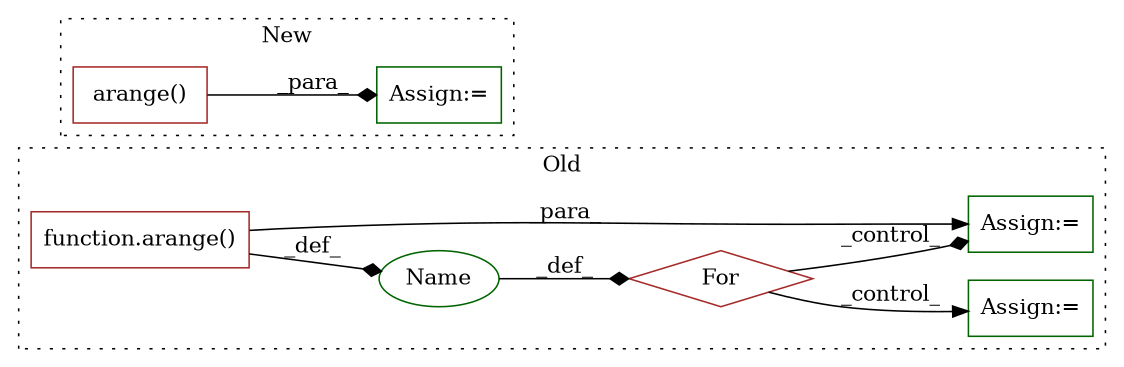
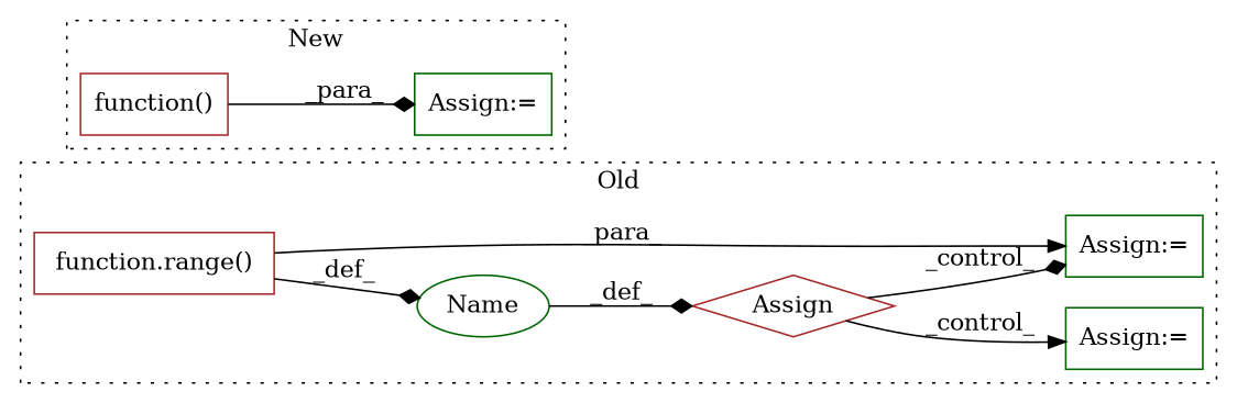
  digraph {
    rankdir=LR
    node [a=68 color=darkgreen l=3 shape=box]
    edge [arrowhead=diamond]
-   n1 [a=75 color=brown l="6,1" label="function.arange()" s="5212,5237"]
-   n2 [a=107 color=brown l="4,14" label=For s="5201,5238" shape=diamond]
+   n1 [a=75 color=brown l="6,1" label="function.range()" s="5212,5237"]
+   n2 [a=107 color=brown l="4,14" label=Assign s="5201,5238" shape=diamond]
    n3 [label="Assign:=" s=5481]
    n4 [a=87 label=Name s=5205 shape=ellipse]
    n5 [l=20 label="Assign:=" s=5260]
-   n6 [a=75 color=brown l="13,55" label="arange()" s="5315,5347"]
+   n6 [a=75 color=brown l="13,55" label="function()" s="5315,5347"]
    n7 [label="Assign:=" s=5312]
    subgraph cluster_1 {
      label=Old
      style=dotted
      n1
      n2
      n3
      n4
      n5
    }
    subgraph cluster_2 {
      label=New
      style=dotted
      n6
      n7
    }
    n1 -> n4 [label=_def_]
    n1 -> n5 [arrowhead=normal label=_para_]
    n2 -> n3 [arrowhead=normal label=_control_]
    n2 -> n5 [label=_control_]
    n4 -> n2 [label=_def_]
    n6 -> n7 [label=_para_]
  }
